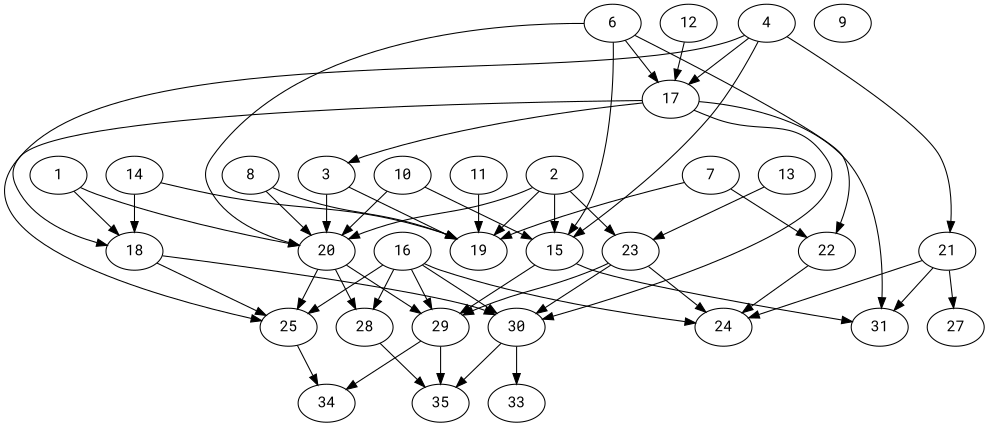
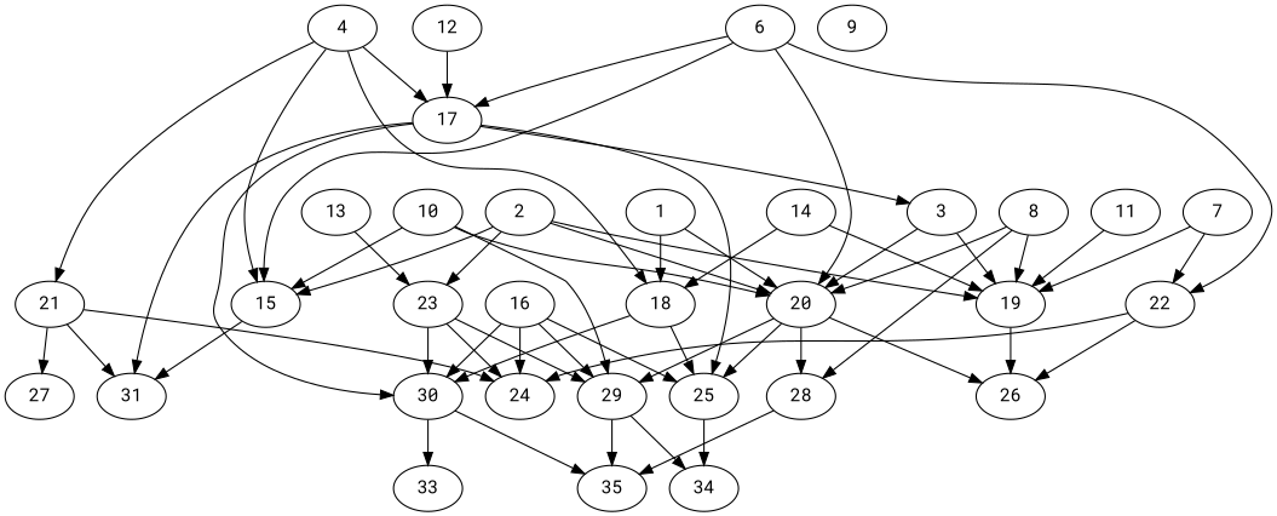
  digraph {
    fontname="Roboto Mono"
    node [alpha=0.16 fontname="Roboto Mono"]
    edge [fontname="Roboto Mono"]
    1 [alpha=0.07 expect_size=1956977055186812928]
    18 [alpha=0.01 expect_size=123784051026254784]
    20 [expect_size=239038378104294735872]
    25 [alpha=0.08 expect_size=134370851963583594496]
    30 [alpha=0.02 expect_size=778390837910662]
    29 [alpha=0.17 expect_size=101695144651053808]
    28 [alpha=0.06 expect_size=732621919617990528]
+   26 [alpha=0.07 expect_size=919696468013124]
    34 [alpha=0.11 expect_size=455566415849197760]
    35 [alpha=0.13 expect_size=97604449618362368000]
    33 [expect_size=58043853347784472]
    2 [alpha=0.11 expect_size=113546846897948]
    15 [expect_size=102704707584825776]
    19 [alpha=0.18 expect_size=153297279500741]
    23 [alpha=0.11 expect_size=146826586311362609152]
    31 [alpha=0.09 expect_size=844882207138741]
    24 [alpha=0.01 expect_size=39914034698369224]
    3 [alpha=0.11 expect_size=416013853933401088]
    17 [alpha=0.11 expect_size=132108473976167408]
    4 [alpha=0.14 expect_size=11299664481895678]
    21 [alpha=0.00 expect_size=2097512474335639]
    27 [alpha=0.14 expect_size=9058406978453834]
    16 [alpha=0.07 expect_size=153088831485552623616]
    6 [expect_size=9803152238486406]
    22 [alpha=0.11 expect_size=1426327299162112000]
    7 [alpha=0.03 expect_size=7038842968781881344]
    8 [alpha=0.10 expect_size=41612047240468144]
    9 [alpha=0.13 expect_size=180413042497429056]
    10 [alpha=0.10 expect_size=288408061529115520]
    11 [alpha=0.05 expect_size=133048476664219968]
    12 [expect_size=8639706105672991]
    13 [expect_size=197064747491786752000]
    14 [alpha=0.18 expect_size=3556371907562256]
    1 -> 18
    1 -> 20
    18 -> 25
    18 -> 30
    20 -> 25
    20 -> 29
    20 -> 28
+   20 -> 26
    25 -> 34
    30 -> 35
    30 -> 33
    29 -> 34
    29 -> 35
    28 -> 35
    2 -> 20
    2 -> 15
    2 -> 19
    2 -> 23
-   15 -> 29
+   10 -> 29
    15 -> 31
+   19 -> 26
    23 -> 30
    23 -> 29
    23 -> 24
    3 -> 20
    3 -> 19
    17 -> 25
    17 -> 30
    17 -> 31
    17 -> 3
    4 -> 18
    4 -> 15
    4 -> 17
    4 -> 21
    21 -> 31
    21 -> 24
    21 -> 27
    16 -> 25
    16 -> 30
    16 -> 29
-   16 -> 28
+   8 -> 28
    16 -> 24
    6 -> 20
    6 -> 15
    6 -> 17
    6 -> 22
+   22 -> 26
    22 -> 24
    7 -> 19
    7 -> 22
    8 -> 20
    8 -> 19
    10 -> 20
    10 -> 15
    11 -> 19
    12 -> 17
    13 -> 23
    14 -> 18
    14 -> 19
  }
